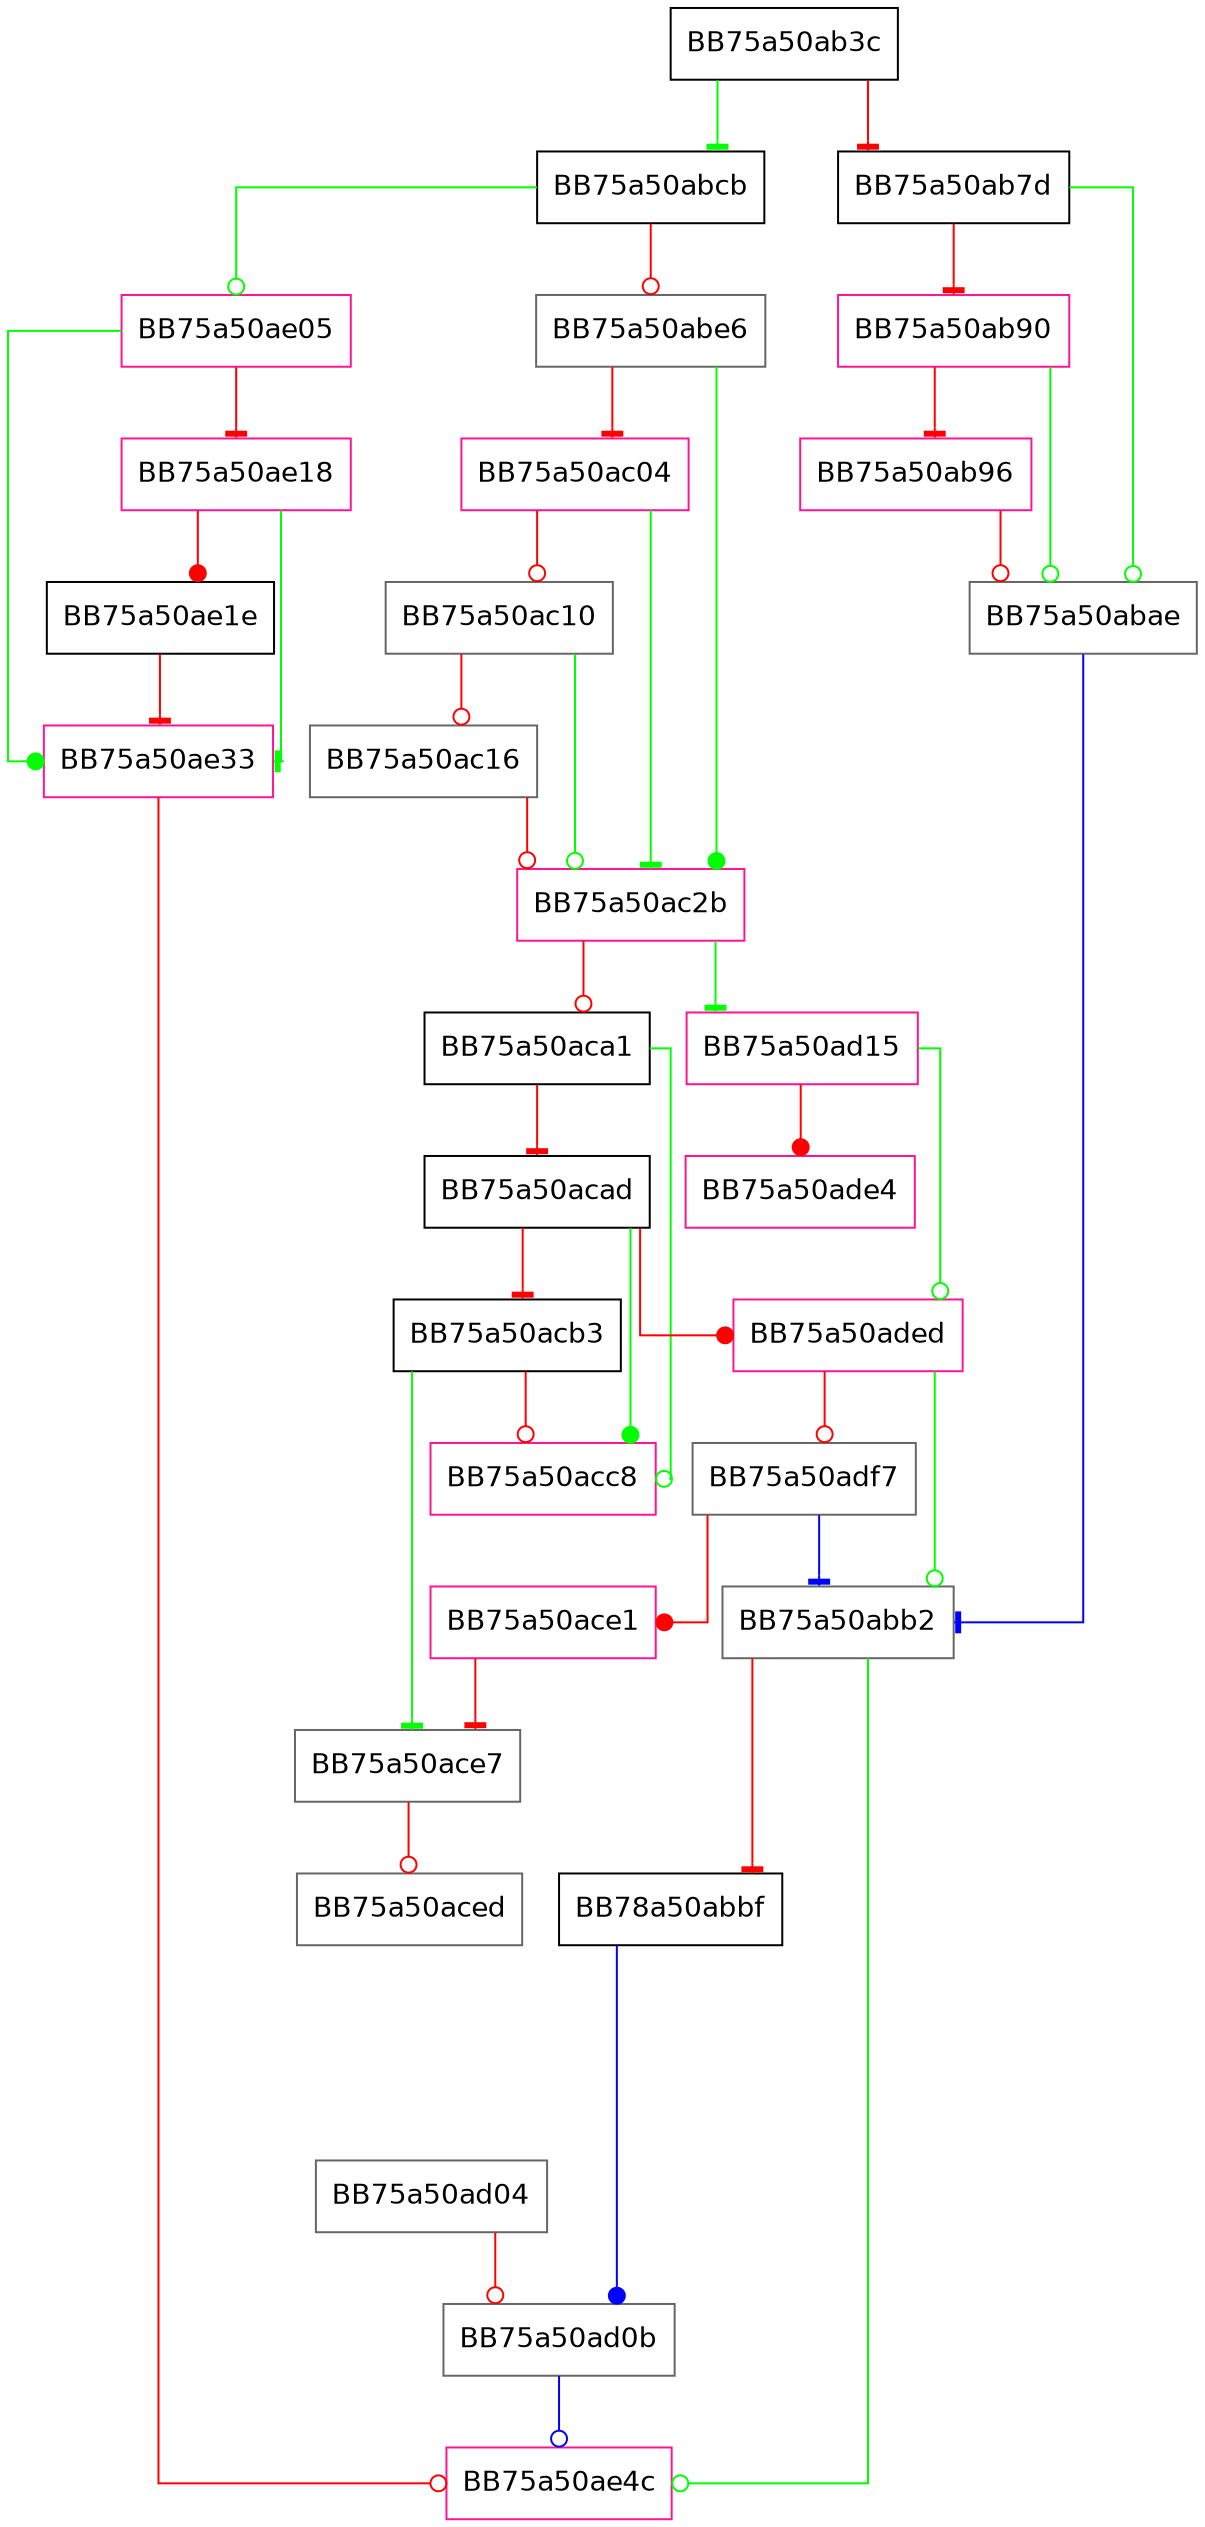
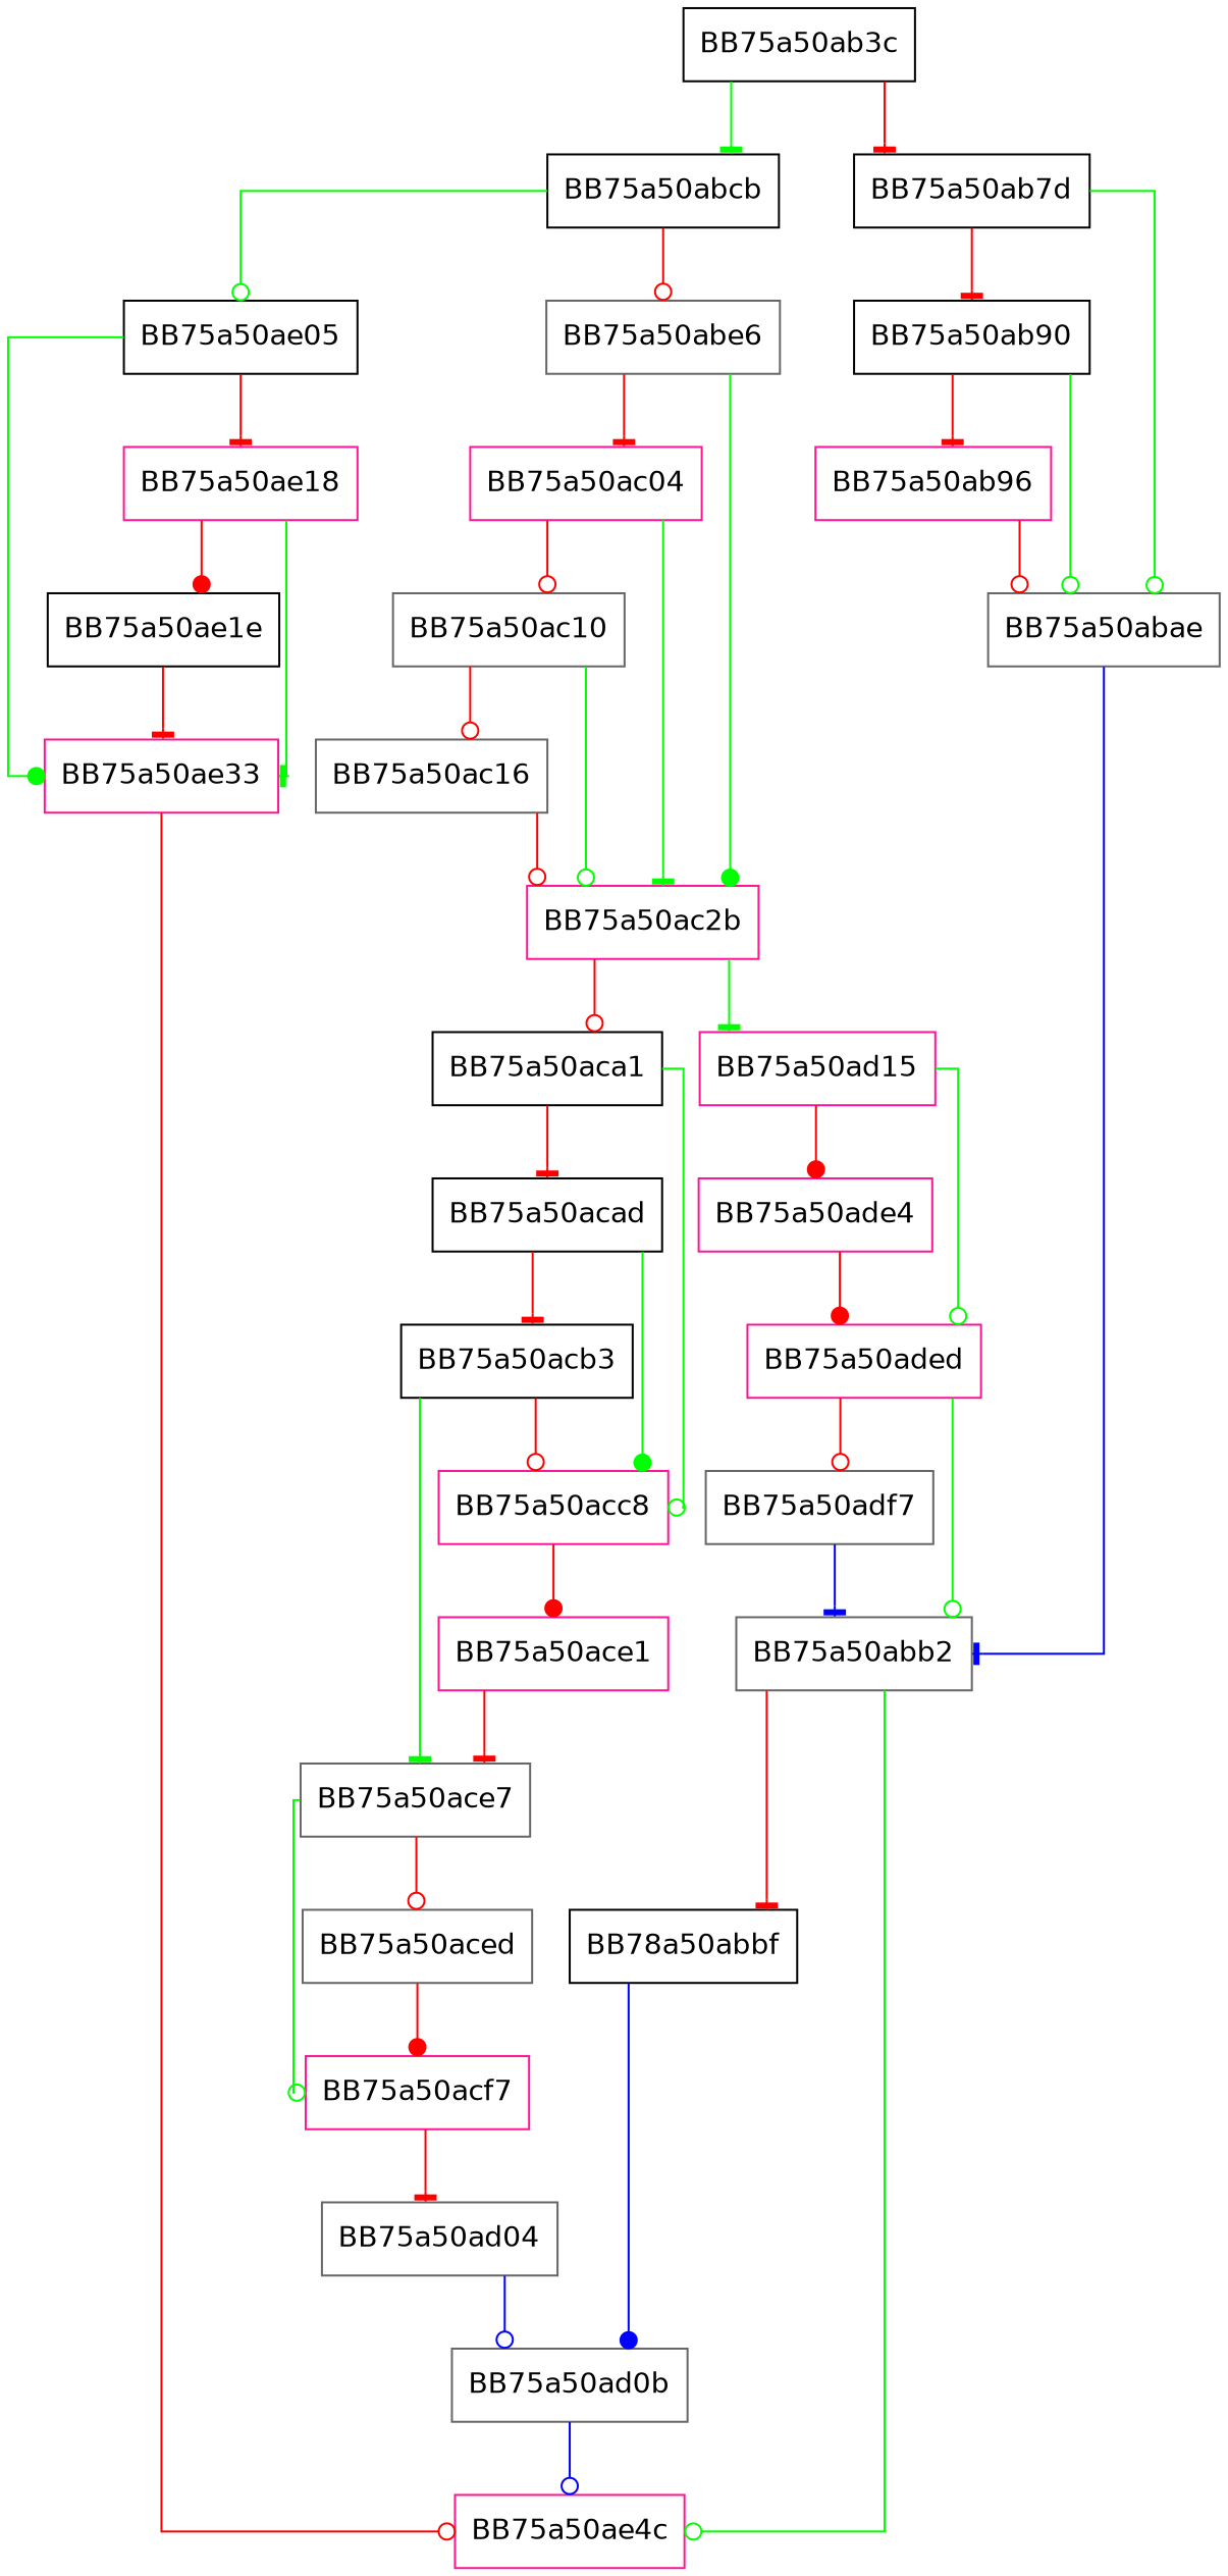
  digraph {
    fontname="DejaVu Sans"
    splines=ortho
    node [color=deeppink fontname="DejaVu Sans" shape=box]
    edge [arrowhead=odot color=red fontname="DejaVu Sans"]
    BB75a50ab3c [color=black]
    BB75a50abcb [color=black]
    BB75a50ab7d [color=black]
-   BB75a50ae05
+   BB75a50ae05 [color=black]
    BB75a50abe6 [color=gray40]
    BB75a50abae [color=gray40]
-   BB75a50ab90
+   BB75a50ab90 [color=black]
    BB75a50ae33
    BB75a50ae18
    BB75a50ac2b
    BB75a50ac04
    BB75a50abb2 [color=gray40]
    BB75a50ab96
    BB75a50ae4c
    n15 [color=black label=BB78a50abbf]
    BB75a50ad0b [color=gray40]
    BB75a50ae1e [color=black]
    BB75a50ad15
    BB75a50aca1 [color=black]
    BB75a50ac10 [color=gray40]
    BB75a50aded
    BB75a50ade4
    BB75a50acc8
    BB75a50acad [color=black]
    BB75a50ac16 [color=gray40]
    BB75a50adf7 [color=gray40]
    BB75a50ace1
    BB75a50acb3 [color=black]
    BB75a50ace7 [color=gray40]
+   BB75a50acf7
    BB75a50aced [color=gray40]
    BB75a50ad04 [color=gray40]
    BB75a50ab3c -> BB75a50abcb [arrowhead=tee color=green]
    BB75a50ab3c -> BB75a50ab7d [arrowhead=tee]
    BB75a50abcb -> BB75a50ae05 [color=green]
    BB75a50abcb -> BB75a50abe6
    BB75a50ab7d -> BB75a50abae [color=green]
    BB75a50ab7d -> BB75a50ab90 [arrowhead=tee]
    BB75a50ae05 -> BB75a50ae33 [arrowhead=dot color=green]
    BB75a50ae05 -> BB75a50ae18 [arrowhead=tee]
    BB75a50abe6 -> BB75a50ac2b [arrowhead=dot color=green]
    BB75a50abe6 -> BB75a50ac04 [arrowhead=tee]
    BB75a50abae -> BB75a50abb2 [arrowhead=tee color=blue]
    BB75a50ab90 -> BB75a50abae [color=green]
    BB75a50ab90 -> BB75a50ab96 [arrowhead=tee]
    BB75a50ae33 -> BB75a50ae4c
    BB75a50ae18 -> BB75a50ae33 [arrowhead=tee color=green]
    BB75a50ae18 -> BB75a50ae1e [arrowhead=dot]
    BB75a50ac2b -> BB75a50ad15 [arrowhead=tee color=green]
    BB75a50ac2b -> BB75a50aca1
    BB75a50ac04 -> BB75a50ac2b [arrowhead=tee color=green]
    BB75a50ac04 -> BB75a50ac10
    BB75a50abb2 -> BB75a50ae4c [color=green]
    BB75a50abb2 -> n15 [arrowhead=tee]
    BB75a50ab96 -> BB75a50abae
    n15 -> BB75a50ad0b [arrowhead=dot color=blue]
    BB75a50ad0b -> BB75a50ae4c [color=blue]
    BB75a50ae1e -> BB75a50ae33 [arrowhead=tee]
    BB75a50ad15 -> BB75a50aded [color=green]
    BB75a50ad15 -> BB75a50ade4 [arrowhead=dot]
    BB75a50aca1 -> BB75a50acc8 [color=green]
    BB75a50aca1 -> BB75a50acad [arrowhead=tee]
    BB75a50ac10 -> BB75a50ac2b [color=green]
    BB75a50ac10 -> BB75a50ac16
    BB75a50aded -> BB75a50abb2 [color=green]
    BB75a50aded -> BB75a50adf7
-   BB75a50acad -> BB75a50aded [arrowhead=dot]
-   BB75a50adf7 -> BB75a50ace1 [arrowhead=dot]
+   BB75a50ade4 -> BB75a50aded [arrowhead=dot]
+   BB75a50acc8 -> BB75a50ace1 [arrowhead=dot]
    BB75a50acad -> BB75a50acc8 [arrowhead=dot color=green]
    BB75a50acad -> BB75a50acb3 [arrowhead=tee]
    BB75a50ac16 -> BB75a50ac2b
    BB75a50adf7 -> BB75a50abb2 [arrowhead=tee color=blue]
    BB75a50ace1 -> BB75a50ace7 [arrowhead=tee]
    BB75a50acb3 -> BB75a50acc8
    BB75a50acb3 -> BB75a50ace7 [arrowhead=tee color=green]
+   BB75a50ace7 -> BB75a50acf7 [color=green]
    BB75a50ace7 -> BB75a50aced
-   BB75a50ad04 -> BB75a50ad0b
+   BB75a50acf7 -> BB75a50ad04 [arrowhead=tee]
+   BB75a50aced -> BB75a50acf7 [arrowhead=dot]
+   BB75a50ad04 -> BB75a50ad0b [color=blue]
  }
